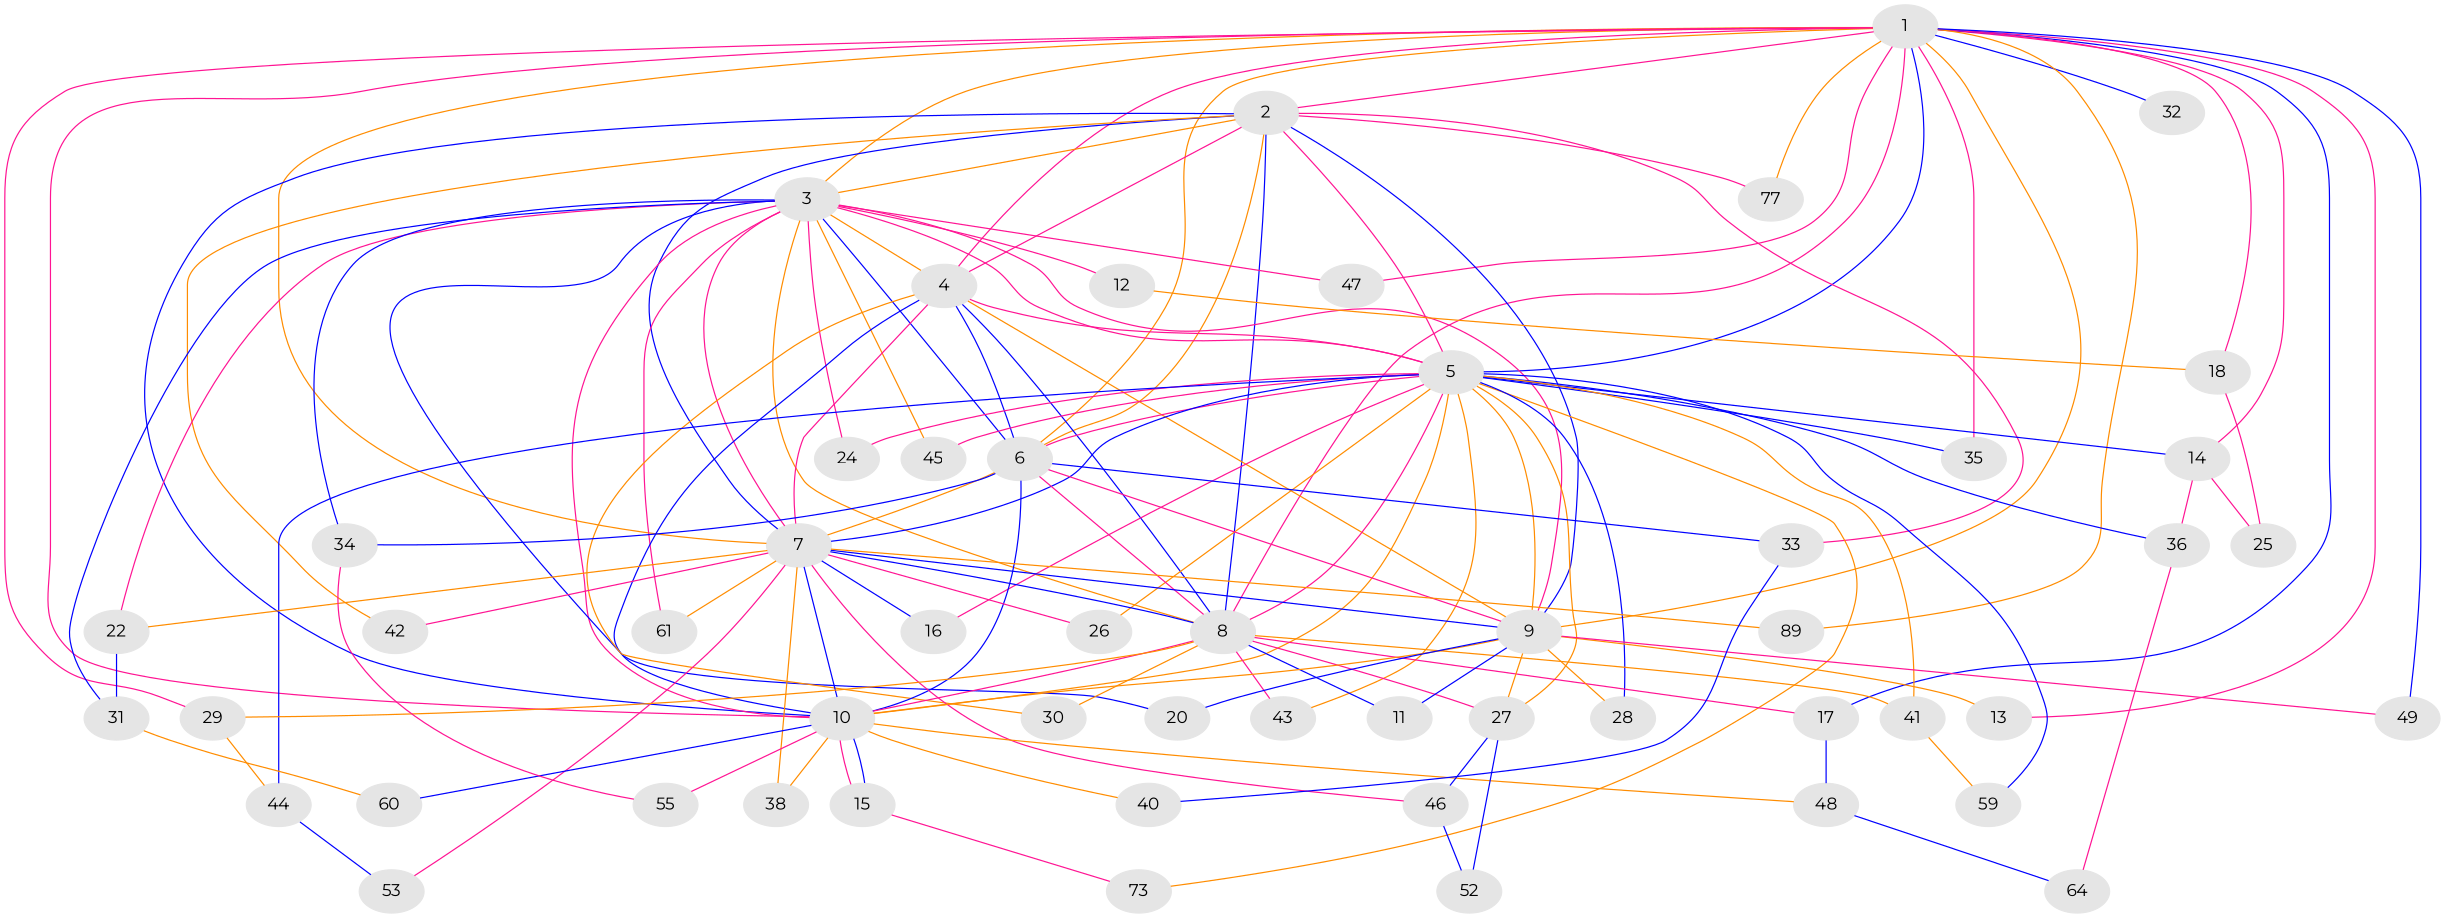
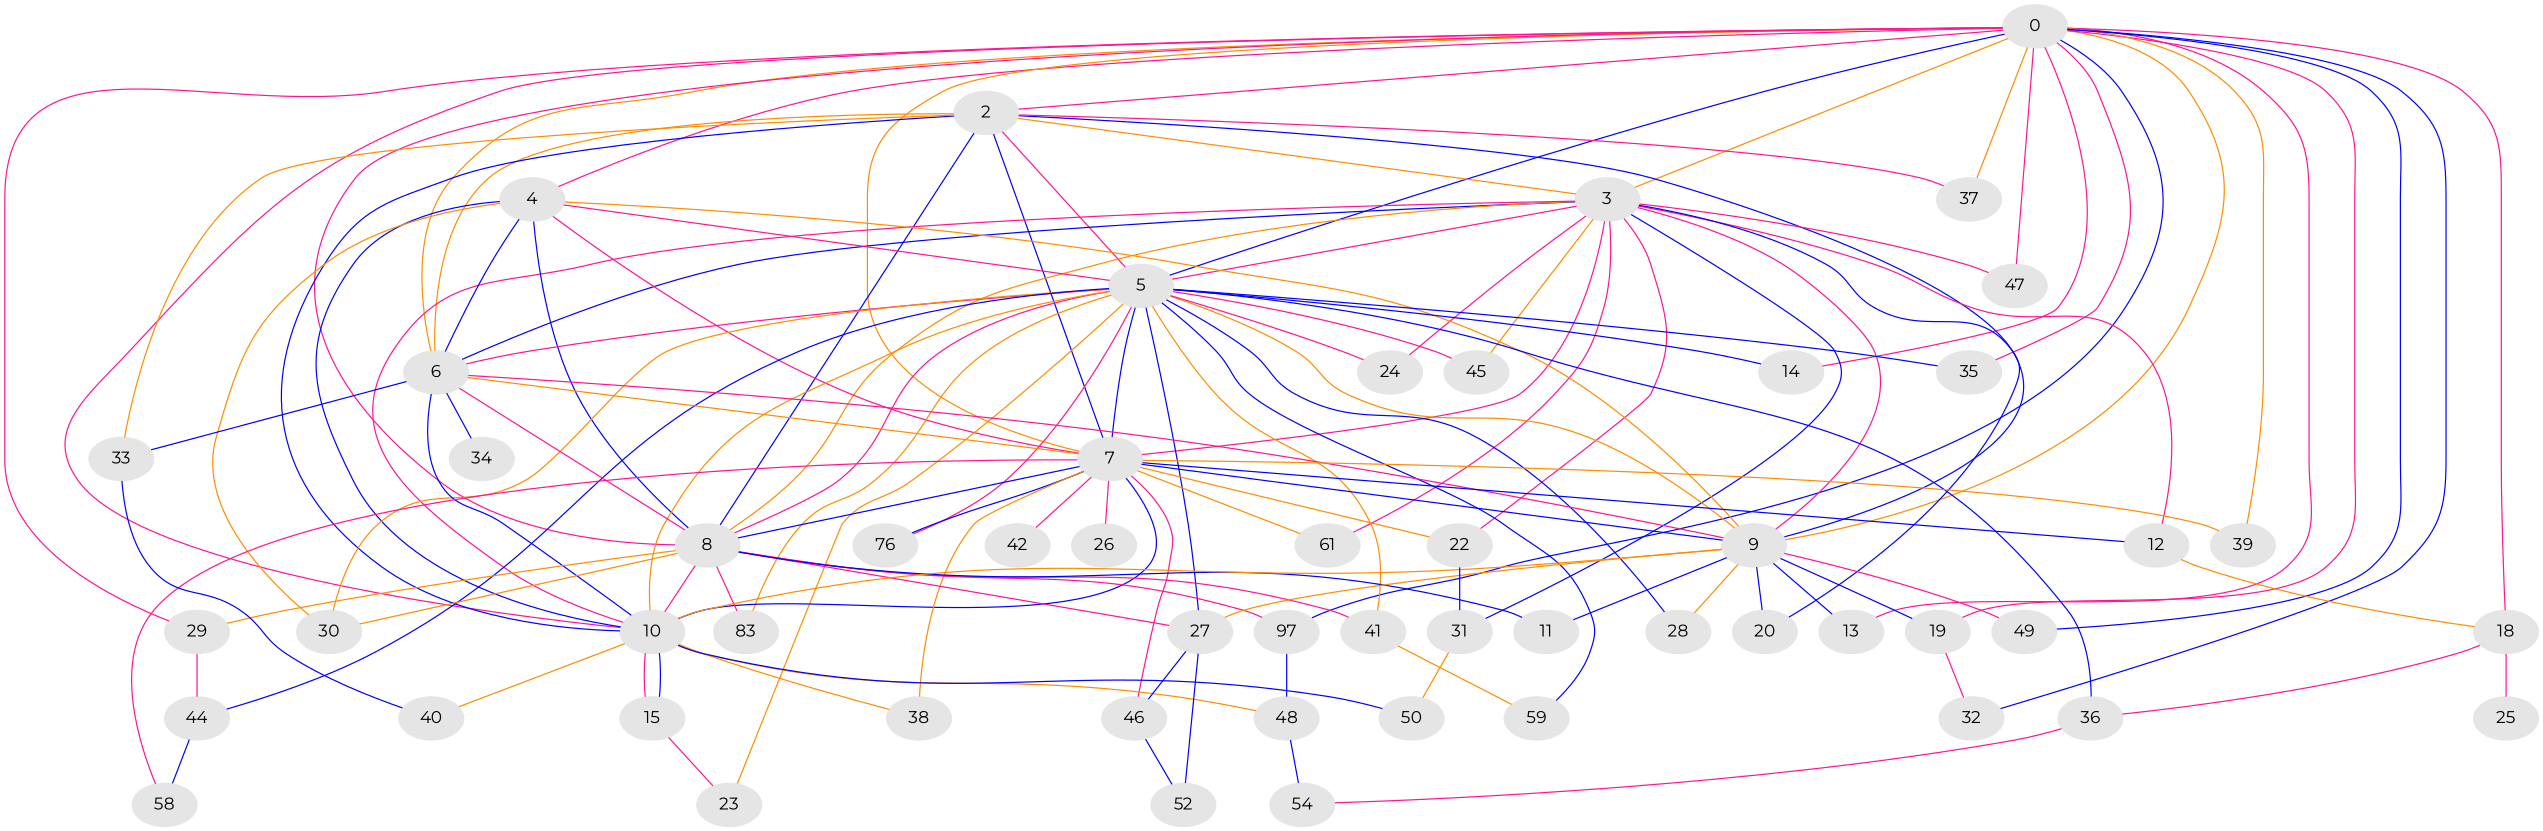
  graph {
    fontname=Montserrat
    node [color=gray90 fontname=Montserrat style=filled]
    edge [color=deeppink fontname=Montserrat]
-   1
+   1 [label=0]
    2
    3
    4
    5
    6
    7
    8
    9
    10
    13
    14
-   17
+   17 [label=97]
    18
+   19
    29
    32
    35
-   37 [label=77]
-   39 [label=89]
+   37
+   39
    47
    49
    33
    42
    12
    20
    n27 [label=61]
    22
    24
    31
    34
    45
    30
-   16
-   23 [label=73]
+   16 [label=76]
+   23
    26
    27
    28
    36
    41
-   43
+   43 [label=83]
    44
    n43 [label=59]
    38
    46
-   53
+   53 [label=58]
    11
    15
    40
    48
-   50 [label=60]
-   55
+   50
    25
    52
-   54 [label=64]
+   54
    1 -- 2
    1 -- 3 [color=darkorange]
    1 -- 4
    1 -- 5 [color=blue]
    1 -- 6 [color=darkorange]
    1 -- 7 [color=darkorange]
    1 -- 8
    1 -- 9 [color=darkorange]
    1 -- 10
    1 -- 13
    1 -- 14
    1 -- 17 [color=blue]
    1 -- 18
+   1 -- 19
    1 -- 29
    1 -- 32 [color=blue]
    1 -- 35
    1 -- 37 [color=darkorange]
    1 -- 39 [color=darkorange]
    1 -- 47
    1 -- 49 [color=blue]
    2 -- 3 [color=darkorange]
-   2 -- 4
    2 -- 5
    2 -- 6 [color=darkorange]
    2 -- 7 [color=blue]
    2 -- 8 [color=blue]
    2 -- 9 [color=blue]
    2 -- 10 [color=blue]
    2 -- 37
-   2 -- 33
-   2 -- 42 [color=darkorange]
-   3 -- 4 [color=darkorange]
+   2 -- 33 [color=darkorange]
    3 -- 5
    3 -- 6 [color=blue]
    3 -- 7
    3 -- 8 [color=darkorange]
    3 -- 9
    3 -- 10
    3 -- 47
    3 -- 12
    3 -- 20 [color=blue]
    3 -- n27
    3 -- 22
    3 -- 24
    3 -- 31 [color=blue]
-   3 -- 34 [color=blue]
    3 -- 45 [color=darkorange]
    4 -- 5
    4 -- 6 [color=blue]
    4 -- 7
    4 -- 8 [color=blue]
    4 -- 9 [color=darkorange]
    4 -- 10 [color=blue]
    4 -- 30 [color=darkorange]
    5 -- 6
    5 -- 7 [color=blue]
    5 -- 8
    5 -- 9 [color=darkorange]
    5 -- 10 [color=darkorange]
    5 -- 14 [color=blue]
    5 -- 35 [color=blue]
    5 -- 24
    5 -- 45
    5 -- 16
    5 -- 23 [color=darkorange]
-   5 -- 26 [color=darkorange]
-   5 -- 27 [color=darkorange]
+   5 -- 30 [color=darkorange]
+   5 -- 27 [color=blue]
    5 -- 28 [color=blue]
    5 -- 36 [color=blue]
    5 -- 41 [color=darkorange]
    5 -- 43 [color=darkorange]
    5 -- 44 [color=blue]
    5 -- n43 [color=blue]
    6 -- 7 [color=darkorange]
    6 -- 8
    6 -- 9
    6 -- 10 [color=blue]
    6 -- 33 [color=blue]
    6 -- 34 [color=blue]
    7 -- 8 [color=blue]
    7 -- 9 [color=blue]
    7 -- 10 [color=blue]
    7 -- 39 [color=darkorange]
    7 -- 42
+   7 -- 12 [color=blue]
    7 -- n27 [color=darkorange]
    7 -- 22 [color=darkorange]
    7 -- 16 [color=blue]
    7 -- 26
    7 -- 38 [color=darkorange]
    7 -- 46
    7 -- 53
    8 -- 10
    8 -- 17
    8 -- 29 [color=darkorange]
    8 -- 30 [color=darkorange]
    8 -- 27
-   8 -- 41 [color=darkorange]
+   8 -- 41
    8 -- 43
    8 -- 11 [color=blue]
    9 -- 10 [color=darkorange]
-   9 -- 13 [color=darkorange]
+   9 -- 13 [color=blue]
+   9 -- 19 [color=blue]
    9 -- 49
    9 -- 20 [color=blue]
    9 -- 27 [color=darkorange]
    9 -- 28 [color=darkorange]
    9 -- 11 [color=blue]
    10 -- 38 [color=darkorange]
    10 -- 15
    10 -- 15 [color=blue]
    10 -- 40 [color=darkorange]
    10 -- 48 [color=darkorange]
    10 -- 50 [color=blue]
-   10 -- 55
-   14 -- 36
-   14 -- 25
+   18 -- 36
    17 -- 48 [color=blue]
    18 -- 25
-   29 -- 44 [color=darkorange]
+   19 -- 32
+   29 -- 44
    33 -- 40 [color=blue]
    12 -- 18 [color=darkorange]
    22 -- 31 [color=blue]
    31 -- 50 [color=darkorange]
-   34 -- 55
    27 -- 46 [color=blue]
    27 -- 52 [color=blue]
    36 -- 54
    41 -- n43 [color=darkorange]
    44 -- 53 [color=blue]
    46 -- 52 [color=blue]
    15 -- 23
    48 -- 54 [color=blue]
  }
